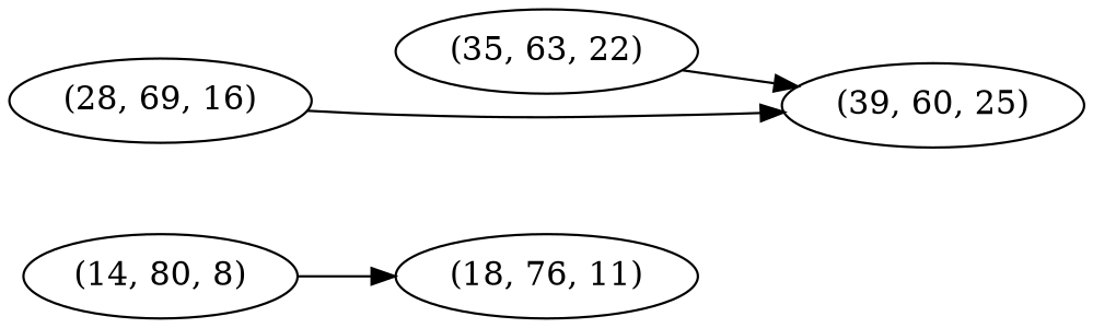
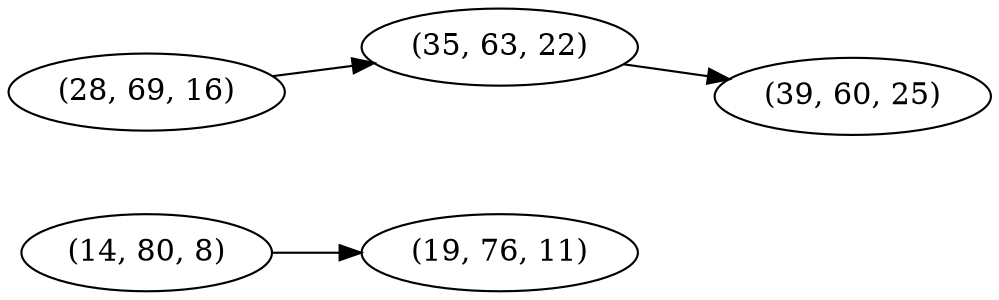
  digraph {
    rankdir=LR
    "(14, 80, 8)"
-   "(18, 76, 11)"
+   "(18, 76, 11)" [label="(19, 76, 11)"]
    "(28, 69, 16)"
    "(35, 63, 22)"
    "(39, 60, 25)"
    "(14, 80, 8)" -> "(18, 76, 11)"
-   "(28, 69, 16)" -> "(39, 60, 25)"
+   "(28, 69, 16)" -> "(35, 63, 22)"
    "(35, 63, 22)" -> "(39, 60, 25)"
  }
